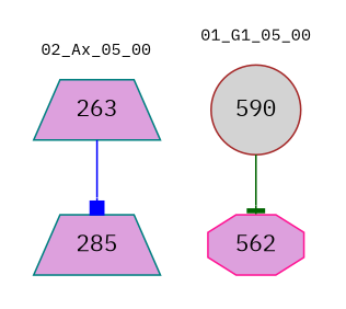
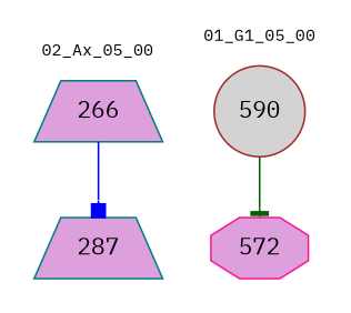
  digraph {
    fontname="IBM Plex Mono"
    node [color=teal fillcolor=plum fontname="IBM Plex Mono" shape=trapezium style=filled]
    edge [fontname="IBM Plex Mono"]
-   n1 [label=263]
-   n2 [label=285]
+   n1 [label=266]
+   n2 [label=287]
    n3 [color=brown fillcolor=lightgrey label=590 shape=circle]
-   n4 [color=deeppink label=562 shape=octagon]
+   n4 [color=deeppink label=572 shape=octagon]
    subgraph cluster_1 {
      color=white
      fontsize=10
      label="02_Ax_05_00"
      n1
      n2
    }
    subgraph cluster_2 {
      color=white
      fontsize=10
      label="01_G1_05_00"
      n3
      n4
    }
    n1 -> n2 [arrowhead=box color=blue]
    n3 -> n4 [arrowhead=tee color=darkgreen]
  }
